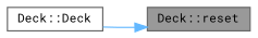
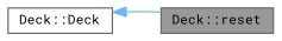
  digraph {
    rankdir=RL
    fontname="Roboto Mono"
    node [fontname="Roboto Mono" fontsize=10 shape=box style=filled]
    n1 [color=gray40 fillcolor=grey60 fontcolor=black height=0.2 label="Deck::reset" width=0.4]
    n2 [color=grey40 fillcolor=white height=0.2 label="Deck::Deck" width=0.4]
-   n1 -> n2 [color=steelblue1 dir=back fontname="Roboto Mono" fontsize=10 labelfontname=Helvetica labelfontsize=10 style=solid]
+   n2 -> n1 [color=steelblue1 dir=back fontname="Roboto Mono" fontsize=10 labelfontname=Helvetica labelfontsize=10 style=solid]
  }
